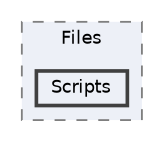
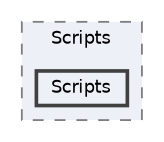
  digraph {
    compound=true
    fontname="DejaVu Sans"
    n1 [color=grey25 fillcolor="#edf0f7" fontname="DejaVu Sans" fontsize=10 height=0.2 label=Scripts shape=box style="filled,bold" width=0.4]
    subgraph cluster_1 {
      bgcolor="#edf0f7"
      fontsize=10
-     label=Files
+     label=Scripts
      pencolor=grey50
      style="filled,dashed"
      n1
    }
  }
